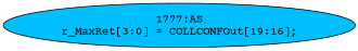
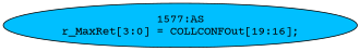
  strict digraph {
    fontname="Courier Prime"
-   n1 [ast="<pyverilog.vparser.ast.Assign object at 0x7fbdee0eed50>" def_var="['r_MaxRet']" fillcolor=deepskyblue label="1777:AS\nr_MaxRet[3:0] = COLLCONFOut[19:16];" statements="[]" style=filled typ=Assign use_var="['COLLCONFOut']" fontname="Courier Prime"]
+   n1 [ast="<pyverilog.vparser.ast.Assign object at 0x7fbdee0eed50>" def_var="['r_MaxRet']" fillcolor=deepskyblue label="1577:AS\nr_MaxRet[3:0] = COLLCONFOut[19:16];" statements="[]" style=filled typ=Assign use_var="['COLLCONFOut']" fontname="Courier Prime"]
  }
